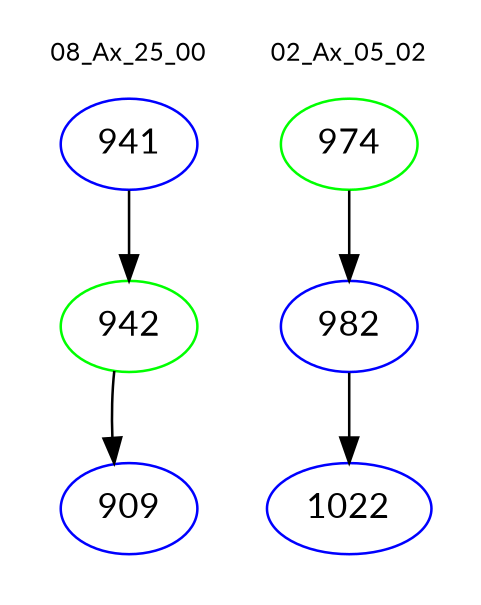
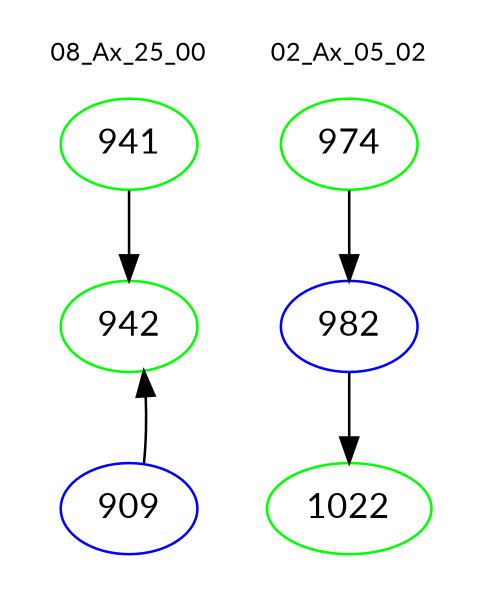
  digraph {
    fontname=Lato
    node [color=green fontname=Lato]
    edge [color=black fontname=Lato]
-   n1 [color=blue label=941]
+   n1 [label=941]
    n2 [label=942]
    n3 [color=blue label=909]
    n4 [label=974]
    n5 [color=blue label=982]
-   n6 [color=blue label=1022]
+   n6 [label=1022]
    subgraph cluster_1 {
      color=white
      fontsize=10
      label="08_Ax_25_00"
      n1
      n2
      n3
    }
    subgraph cluster_2 {
      color=white
      fontsize=10
      label="02_Ax_05_02"
      n4
      n5
      n6
    }
    n1 -> n2
-   n2 -> n3
+   n3 -> n2
    n4 -> n5
    n5 -> n6
  }
